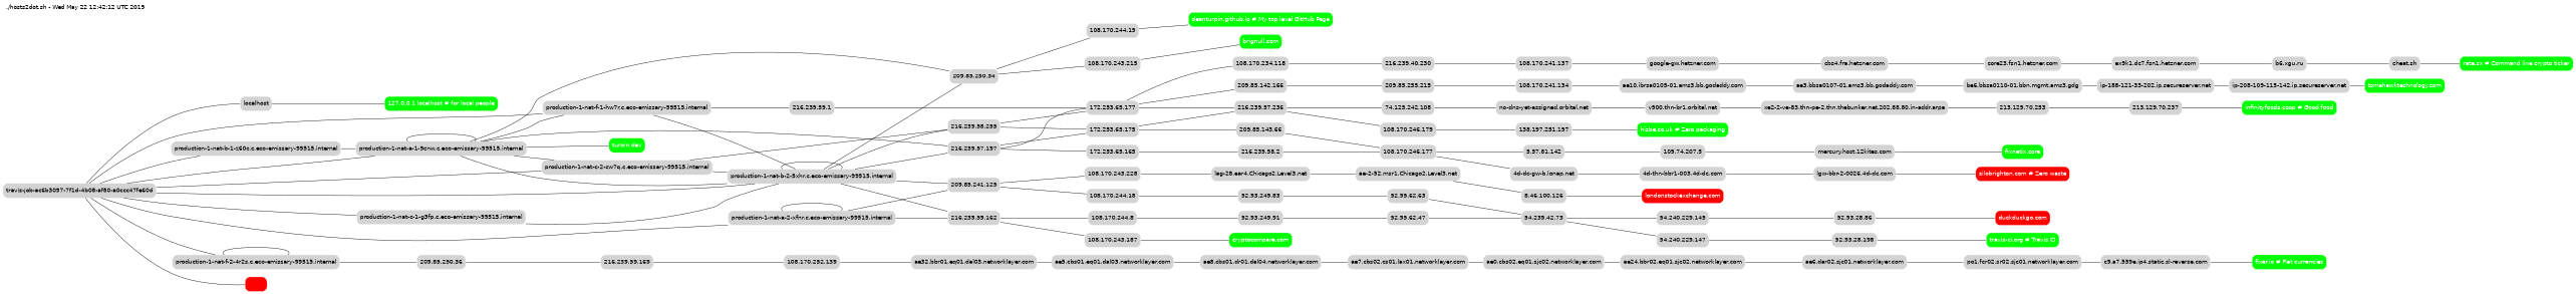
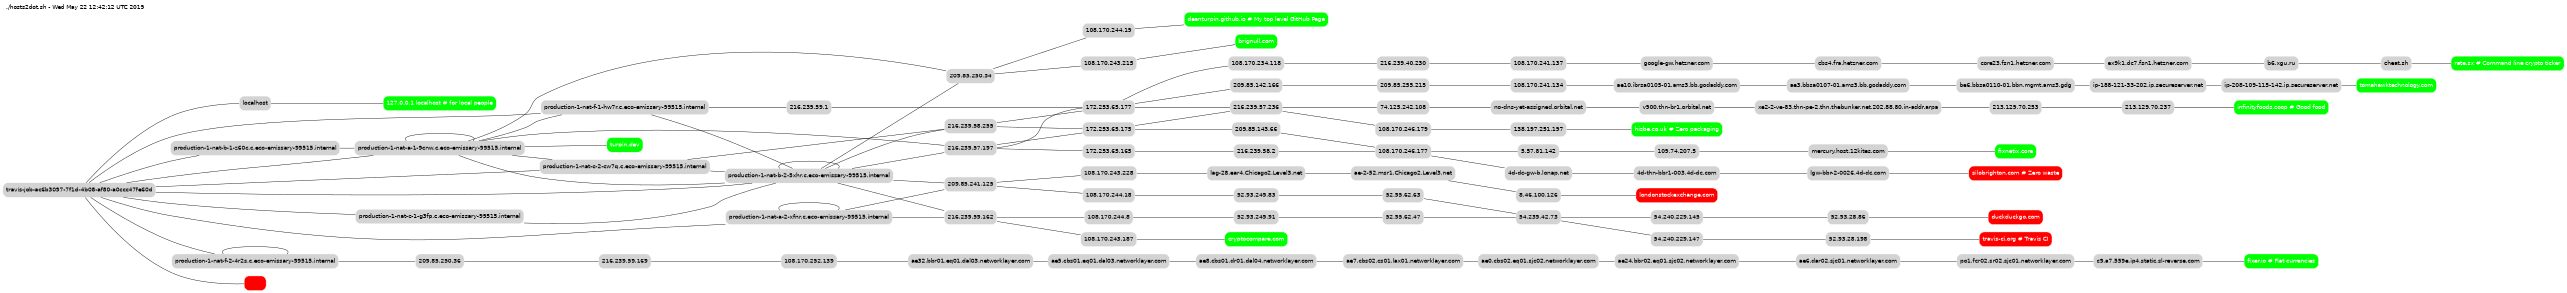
  strict graph {
    fontname=helvetica
    label="./hosts2dot.sh - Wed May 22 12:42:12 UTC 2019"
    labeljust=left
    labelloc=top
    rankdir=LR
    node [color=white fillcolor=lightgrey fontname=helvetica shape=rect style="filled,rounded"]
    n1 [label="travis-job-ac6b3097-7f1d-4b08-af80-a0ccc47fe60d"]
    localhost
    "production-1-nat-c-1-g3fp.c.eco-emissary-99515.internal"
    "production-1-nat-b-2-5xhr.c.eco-emissary-99515.internal"
    "production-1-nat-f-1-hw7r.c.eco-emissary-99515.internal"
    "production-1-nat-a-1-9cnw.c.eco-emissary-99515.internal"
    "production-1-nat-b-1-z60c.c.eco-emissary-99515.internal"
    "production-1-nat-c-2-cw7q.c.eco-emissary-99515.internal"
    "production-1-nat-f-2-4r2s.c.eco-emissary-99515.internal"
    "production-1-nat-a-2-xfnr.c.eco-emissary-99515.internal"
    "" [fillcolor=red fontcolor=white]
    "127.0.0.1 localhost # for local people" [fillcolor=green fontcolor=white]
    "209.85.250.34"
    "216.239.59.162"
    "216.239.57.197"
    "216.239.58.255"
    "209.85.241.125"
    "216.239.59.1"
    "turpin.dev" [fillcolor=green fontcolor=white]
    "209.85.250.36"
    "deanturpin.github.io # My top level GitHub Page" [fillcolor=green fontcolor=white]
    "108.170.244.19"
    "108.170.243.215"
    "108.170.244.8"
    "108.170.243.187"
    "172.253.65.177"
    "172.253.65.165"
    "172.253.65.175"
    "108.170.244.18"
    "108.170.243.228"
    "brignull.com" [fillcolor=green fontcolor=white]
    "duckduckgo.com" [fillcolor=red fontcolor=white]
    "52.93.249.91"
    "cryptocompare.com" [fillcolor=green fontcolor=white]
    "52.95.62.47"
    "54.239.42.73"
    "54.240.229.145"
    "54.240.229.147"
    "52.93.28.86"
    "52.93.28.198"
    "infinityfoods.coop # Good food" [fillcolor=green fontcolor=white]
    "216.239.57.236"
    "108.170.234.118"
    "209.85.142.166"
    "74.125.242.108"
    "108.170.246.179"
    "216.239.40.230"
    "209.85.255.215"
    "no-dns-yet-assigned.orbital.net"
    "138.197.251.197"
    "v900.thn-br1.orbital.net"
    "xe2-2-ve-83.thn-pe-2.thn.thebunker.net.202.88.80.in-addr.arpa"
    "213.129.70.253"
    "213.129.70.237"
    "silobrighton.com # Zero waste" [fillcolor=red fontcolor=white]
    "216.239.58.2"
    "209.85.143.66"
    "108.170.246.177"
    "4d-dc-gw-b.lonap.net"
    "5.57.81.142"
    "4d-thn-bbr1-003.4d-dc.com"
    "109.74.207.5"
    "lgw-bbr-2-0026.4d-dc.com"
    "hisbe.co.uk # Zero packaging" [fillcolor=green fontcolor=white]
    "rate.sx # Command line crypto ticker" [fillcolor=green fontcolor=white]
    "108.170.241.137"
    "google-gw.hetzner.com"
    n68 [label="cbs4.fra.hetzner.com"]
    "core23.fsn1.hetzner.com"
    "ex9k1.dc7.fsn1.hetzner.com"
    "b6.xgu.ru"
    "cheat.sh"
    "fixer.io # Fiat currencies" [fillcolor=green fontcolor=white]
    "216.239.59.169"
    "108.170.252.139"
    "ae32.bbr01.eq01.dal03.networklayer.com"
    "ae5.cbs01.eq01.dal03.networklayer.com"
    "ae8.cbs01.dr01.dal04.networklayer.com"
    "ae7.cbs02.cs01.lax01.networklayer.com"
    "ae0.cbs02.eq01.sjc02.networklayer.com"
    "ae24.bbr02.eq01.sjc02.networklayer.com"
    "ae6.dar02.sjc01.networklayer.com"
    "po1.fcr02.sr02.sjc01.networklayer.com"
    "c9.a7.559e.ip4.static.sl-reverse.com"
-   "travis-ci.org # Travis CI" [fillcolor=green fontcolor=white]
+   "travis-ci.org # Travis CI" [fillcolor=red fontcolor=white]
    "52.93.249.83"
    "lag-28.ear4.Chicago2.Level3.net"
    "52.95.62.63"
    "londonstockexchange.com" [fillcolor=red fontcolor=white]
    "ae-2-52.msr1.Chicago2.Level3.net"
    "8.46.100.126"
    "tomahawktechnology.com" [fillcolor=green fontcolor=white]
    "108.170.241.134"
    "ae10.ibrsa0105-01.ams3.bb.godaddy.com"
    "ae3.bbsa0107-01.ams3.bb.godaddy.com"
    "be6.bbsa0110-01.bbn.mgmt.ams3.gdg"
    "ip-188-121-33-202.ip.secureserver.net"
    "ip-208-109-115-142.ip.secureserver.net"
    n99 [fillcolor=green fontcolor=white label="fixnetix.core"]
    "mercury.host.12kites.com"
    n1 -- localhost
    n1 -- "production-1-nat-c-1-g3fp.c.eco-emissary-99515.internal"
    n1 -- "production-1-nat-b-2-5xhr.c.eco-emissary-99515.internal"
    n1 -- "production-1-nat-f-1-hw7r.c.eco-emissary-99515.internal"
    n1 -- "production-1-nat-a-1-9cnw.c.eco-emissary-99515.internal"
    n1 -- "production-1-nat-b-1-z60c.c.eco-emissary-99515.internal"
    n1 -- "production-1-nat-c-2-cw7q.c.eco-emissary-99515.internal"
    n1 -- "production-1-nat-f-2-4r2s.c.eco-emissary-99515.internal"
    n1 -- "production-1-nat-a-2-xfnr.c.eco-emissary-99515.internal"
    n1 -- ""
    localhost -- "127.0.0.1 localhost # for local people"
    "production-1-nat-c-1-g3fp.c.eco-emissary-99515.internal" -- "production-1-nat-b-2-5xhr.c.eco-emissary-99515.internal"
    "production-1-nat-b-2-5xhr.c.eco-emissary-99515.internal" -- "production-1-nat-b-2-5xhr.c.eco-emissary-99515.internal"
    "production-1-nat-b-2-5xhr.c.eco-emissary-99515.internal" -- "209.85.250.34"
    "production-1-nat-b-2-5xhr.c.eco-emissary-99515.internal" -- "216.239.59.162"
    "production-1-nat-b-2-5xhr.c.eco-emissary-99515.internal" -- "216.239.57.197"
    "production-1-nat-b-2-5xhr.c.eco-emissary-99515.internal" -- "216.239.58.255"
    "production-1-nat-b-2-5xhr.c.eco-emissary-99515.internal" -- "209.85.241.125"
    "production-1-nat-f-1-hw7r.c.eco-emissary-99515.internal" -- "production-1-nat-b-2-5xhr.c.eco-emissary-99515.internal"
    "production-1-nat-f-1-hw7r.c.eco-emissary-99515.internal" -- "216.239.59.1"
    "production-1-nat-a-1-9cnw.c.eco-emissary-99515.internal" -- "production-1-nat-b-2-5xhr.c.eco-emissary-99515.internal"
    "production-1-nat-a-1-9cnw.c.eco-emissary-99515.internal" -- "production-1-nat-f-1-hw7r.c.eco-emissary-99515.internal"
    "production-1-nat-a-1-9cnw.c.eco-emissary-99515.internal" -- "production-1-nat-a-1-9cnw.c.eco-emissary-99515.internal"
    "production-1-nat-a-1-9cnw.c.eco-emissary-99515.internal" -- "production-1-nat-c-2-cw7q.c.eco-emissary-99515.internal"
    "production-1-nat-a-1-9cnw.c.eco-emissary-99515.internal" -- "209.85.250.34"
    "production-1-nat-a-1-9cnw.c.eco-emissary-99515.internal" -- "216.239.57.197"
    "production-1-nat-a-1-9cnw.c.eco-emissary-99515.internal" -- "turpin.dev"
    "production-1-nat-b-1-z60c.c.eco-emissary-99515.internal" -- "production-1-nat-a-1-9cnw.c.eco-emissary-99515.internal"
    "production-1-nat-c-2-cw7q.c.eco-emissary-99515.internal" -- "production-1-nat-b-2-5xhr.c.eco-emissary-99515.internal"
    "production-1-nat-c-2-cw7q.c.eco-emissary-99515.internal" -- "216.239.58.255"
    "production-1-nat-f-2-4r2s.c.eco-emissary-99515.internal" -- "production-1-nat-f-2-4r2s.c.eco-emissary-99515.internal"
    "production-1-nat-f-2-4r2s.c.eco-emissary-99515.internal" -- "209.85.250.36"
    "production-1-nat-a-2-xfnr.c.eco-emissary-99515.internal" -- "production-1-nat-a-2-xfnr.c.eco-emissary-99515.internal"
    "production-1-nat-a-2-xfnr.c.eco-emissary-99515.internal" -- "216.239.59.162"
    "production-1-nat-a-2-xfnr.c.eco-emissary-99515.internal" -- "209.85.241.125"
    "209.85.250.34" -- "108.170.244.19"
    "209.85.250.34" -- "108.170.243.215"
    "216.239.59.162" -- "108.170.244.8"
    "216.239.59.162" -- "108.170.243.187"
    "216.239.57.197" -- "172.253.65.177"
    "216.239.57.197" -- "172.253.65.165"
    "216.239.57.197" -- "172.253.65.175"
    "216.239.58.255" -- "172.253.65.177"
    "216.239.58.255" -- "172.253.65.175"
    "209.85.241.125" -- "108.170.244.18"
    "209.85.241.125" -- "108.170.243.228"
    "216.239.59.1" -- "172.253.65.177"
    "209.85.250.36" -- "216.239.59.169"
    "108.170.244.19" -- "deanturpin.github.io # My top level GitHub Page"
    "108.170.243.215" -- "brignull.com"
    "108.170.244.8" -- "52.93.249.91"
    "108.170.243.187" -- "cryptocompare.com"
    "172.253.65.177" -- "216.239.57.236"
    "172.253.65.177" -- "108.170.234.118"
    "172.253.65.177" -- "209.85.142.166"
    "172.253.65.165" -- "216.239.58.2"
    "172.253.65.175" -- "216.239.57.236"
    "172.253.65.175" -- "209.85.143.66"
    "108.170.244.18" -- "52.93.249.83"
    "108.170.243.228" -- "lag-28.ear4.Chicago2.Level3.net"
    "52.93.249.91" -- "52.95.62.47"
    "52.95.62.47" -- "54.239.42.73"
    "54.239.42.73" -- "54.240.229.145"
    "54.239.42.73" -- "54.240.229.147"
    "54.240.229.145" -- "52.93.28.86"
    "54.240.229.147" -- "52.93.28.198"
    "52.93.28.86" -- "duckduckgo.com"
    "52.93.28.198" -- "travis-ci.org # Travis CI"
    "216.239.57.236" -- "74.125.242.108"
    "216.239.57.236" -- "108.170.246.179"
    "108.170.234.118" -- "216.239.40.230"
    "209.85.142.166" -- "209.85.255.215"
    "74.125.242.108" -- "no-dns-yet-assigned.orbital.net"
    "108.170.246.179" -- "138.197.251.197"
    "216.239.40.230" -- "108.170.241.137"
    "209.85.255.215" -- "108.170.241.134"
    "no-dns-yet-assigned.orbital.net" -- "v900.thn-br1.orbital.net"
    "138.197.251.197" -- "hisbe.co.uk # Zero packaging"
    "v900.thn-br1.orbital.net" -- "xe2-2-ve-83.thn-pe-2.thn.thebunker.net.202.88.80.in-addr.arpa"
    "xe2-2-ve-83.thn-pe-2.thn.thebunker.net.202.88.80.in-addr.arpa" -- "213.129.70.253"
    "213.129.70.253" -- "213.129.70.237"
    "213.129.70.237" -- "infinityfoods.coop # Good food"
    "216.239.58.2" -- "108.170.246.177"
    "209.85.143.66" -- "108.170.246.177"
    "108.170.246.177" -- "4d-dc-gw-b.lonap.net"
    "108.170.246.177" -- "5.57.81.142"
    "4d-dc-gw-b.lonap.net" -- "4d-thn-bbr1-003.4d-dc.com"
    "5.57.81.142" -- "109.74.207.5"
    "4d-thn-bbr1-003.4d-dc.com" -- "lgw-bbr-2-0026.4d-dc.com"
    "109.74.207.5" -- "mercury.host.12kites.com"
    "lgw-bbr-2-0026.4d-dc.com" -- "silobrighton.com # Zero waste"
    "108.170.241.137" -- "google-gw.hetzner.com"
    "google-gw.hetzner.com" -- n68
    n68 -- "core23.fsn1.hetzner.com"
    "core23.fsn1.hetzner.com" -- "ex9k1.dc7.fsn1.hetzner.com"
    "ex9k1.dc7.fsn1.hetzner.com" -- "b6.xgu.ru"
    "b6.xgu.ru" -- "cheat.sh"
    "cheat.sh" -- "rate.sx # Command line crypto ticker"
    "216.239.59.169" -- "108.170.252.139"
    "108.170.252.139" -- "ae32.bbr01.eq01.dal03.networklayer.com"
    "ae32.bbr01.eq01.dal03.networklayer.com" -- "ae5.cbs01.eq01.dal03.networklayer.com"
    "ae5.cbs01.eq01.dal03.networklayer.com" -- "ae8.cbs01.dr01.dal04.networklayer.com"
    "ae8.cbs01.dr01.dal04.networklayer.com" -- "ae7.cbs02.cs01.lax01.networklayer.com"
    "ae7.cbs02.cs01.lax01.networklayer.com" -- "ae0.cbs02.eq01.sjc02.networklayer.com"
    "ae0.cbs02.eq01.sjc02.networklayer.com" -- "ae24.bbr02.eq01.sjc02.networklayer.com"
    "ae24.bbr02.eq01.sjc02.networklayer.com" -- "ae6.dar02.sjc01.networklayer.com"
    "ae6.dar02.sjc01.networklayer.com" -- "po1.fcr02.sr02.sjc01.networklayer.com"
    "po1.fcr02.sr02.sjc01.networklayer.com" -- "c9.a7.559e.ip4.static.sl-reverse.com"
    "c9.a7.559e.ip4.static.sl-reverse.com" -- "fixer.io # Fiat currencies"
    "52.93.249.83" -- "52.95.62.63"
    "lag-28.ear4.Chicago2.Level3.net" -- "ae-2-52.msr1.Chicago2.Level3.net"
    "52.95.62.63" -- "54.239.42.73"
    "ae-2-52.msr1.Chicago2.Level3.net" -- "8.46.100.126"
    "8.46.100.126" -- "londonstockexchange.com"
    "108.170.241.134" -- "ae10.ibrsa0105-01.ams3.bb.godaddy.com"
    "ae10.ibrsa0105-01.ams3.bb.godaddy.com" -- "ae3.bbsa0107-01.ams3.bb.godaddy.com"
    "ae3.bbsa0107-01.ams3.bb.godaddy.com" -- "be6.bbsa0110-01.bbn.mgmt.ams3.gdg"
    "be6.bbsa0110-01.bbn.mgmt.ams3.gdg" -- "ip-188-121-33-202.ip.secureserver.net"
    "ip-188-121-33-202.ip.secureserver.net" -- "ip-208-109-115-142.ip.secureserver.net"
    "ip-208-109-115-142.ip.secureserver.net" -- "tomahawktechnology.com"
    "mercury.host.12kites.com" -- n99
  }
